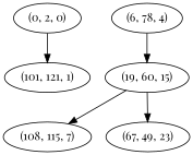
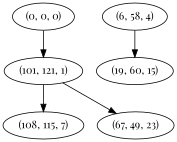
  digraph {
    fontname="Playfair Display"
    node [fontname="Playfair Display"]
    edge [fontname="Playfair Display"]
-   "(0, 0, 0)" [label="(0, 2, 0)"]
+   "(0, 0, 0)"
    "(101, 121, 1)"
-   "(6, 78, 4)"
+   "(6, 78, 4)" [label="(6, 58, 4)"]
    "(19, 60, 15)"
    "(108, 115, 7)"
    n6 [label="(67, 49, 23)"]
    "(0, 0, 0)" -> "(101, 121, 1)"
-   "(19, 60, 15)" -> "(108, 115, 7)"
+   "(101, 121, 1)" -> "(108, 115, 7)"
    "(6, 78, 4)" -> "(19, 60, 15)"
-   "(19, 60, 15)" -> n6
+   "(101, 121, 1)" -> n6
  }
